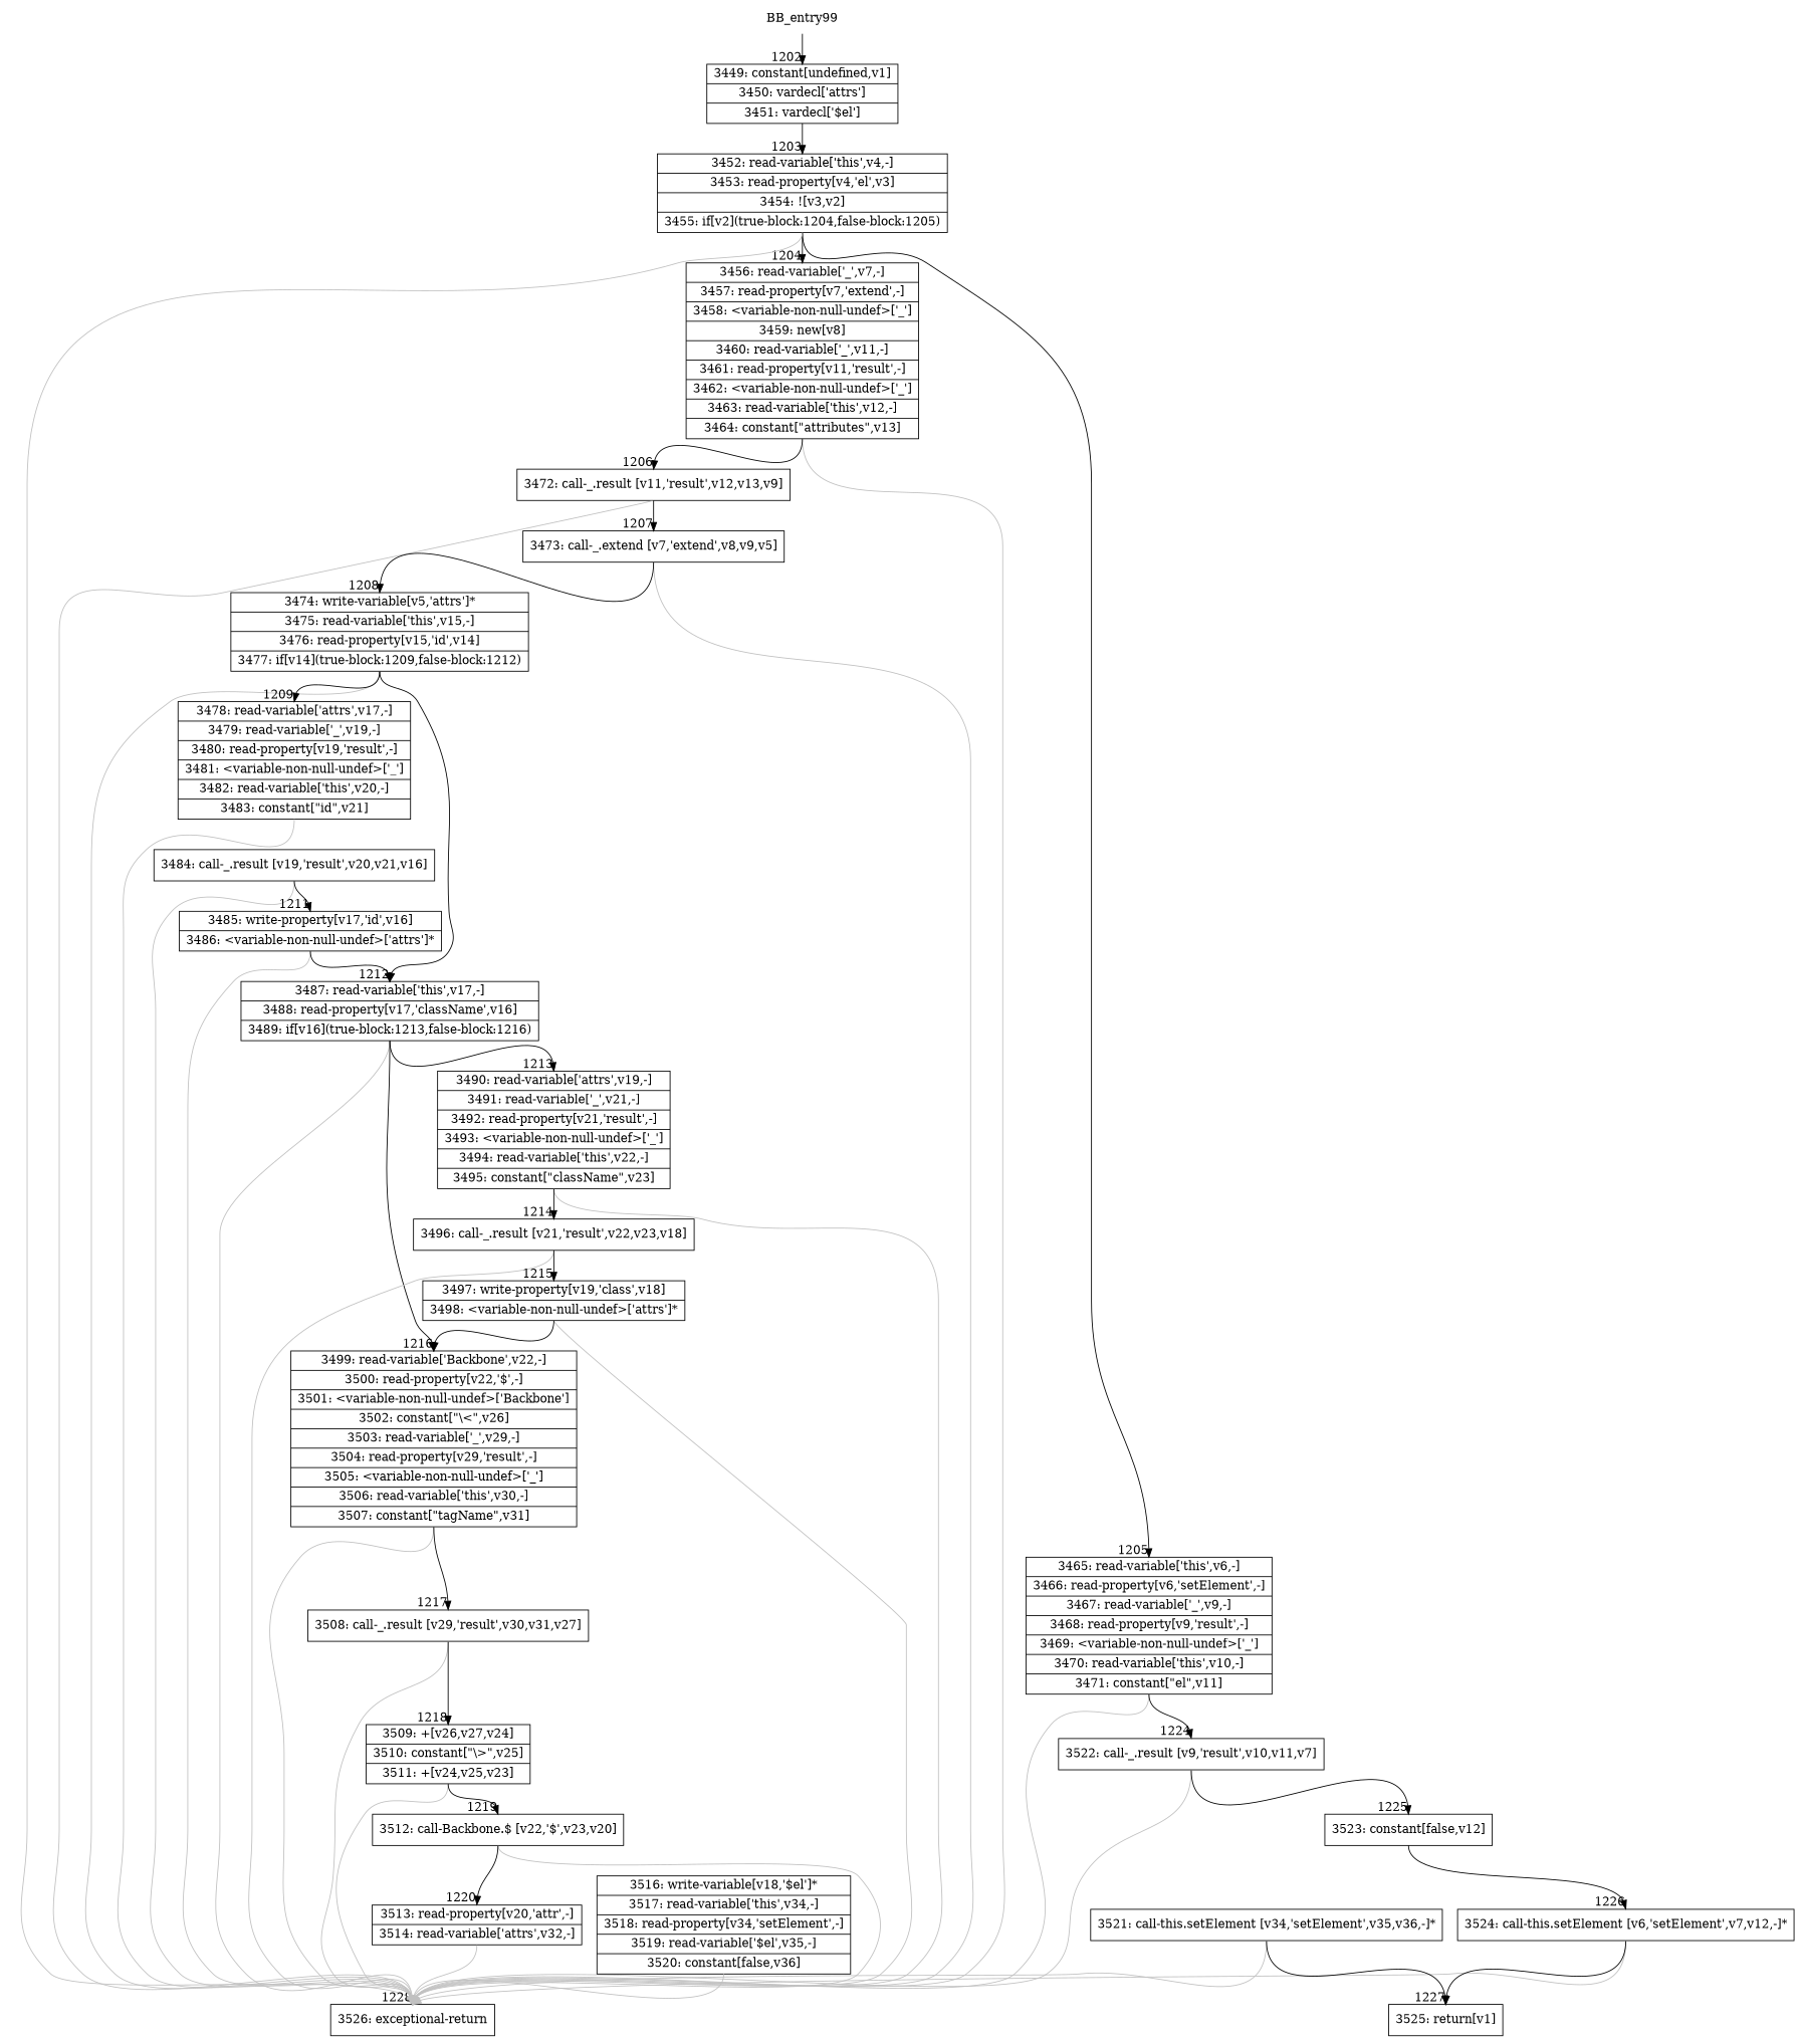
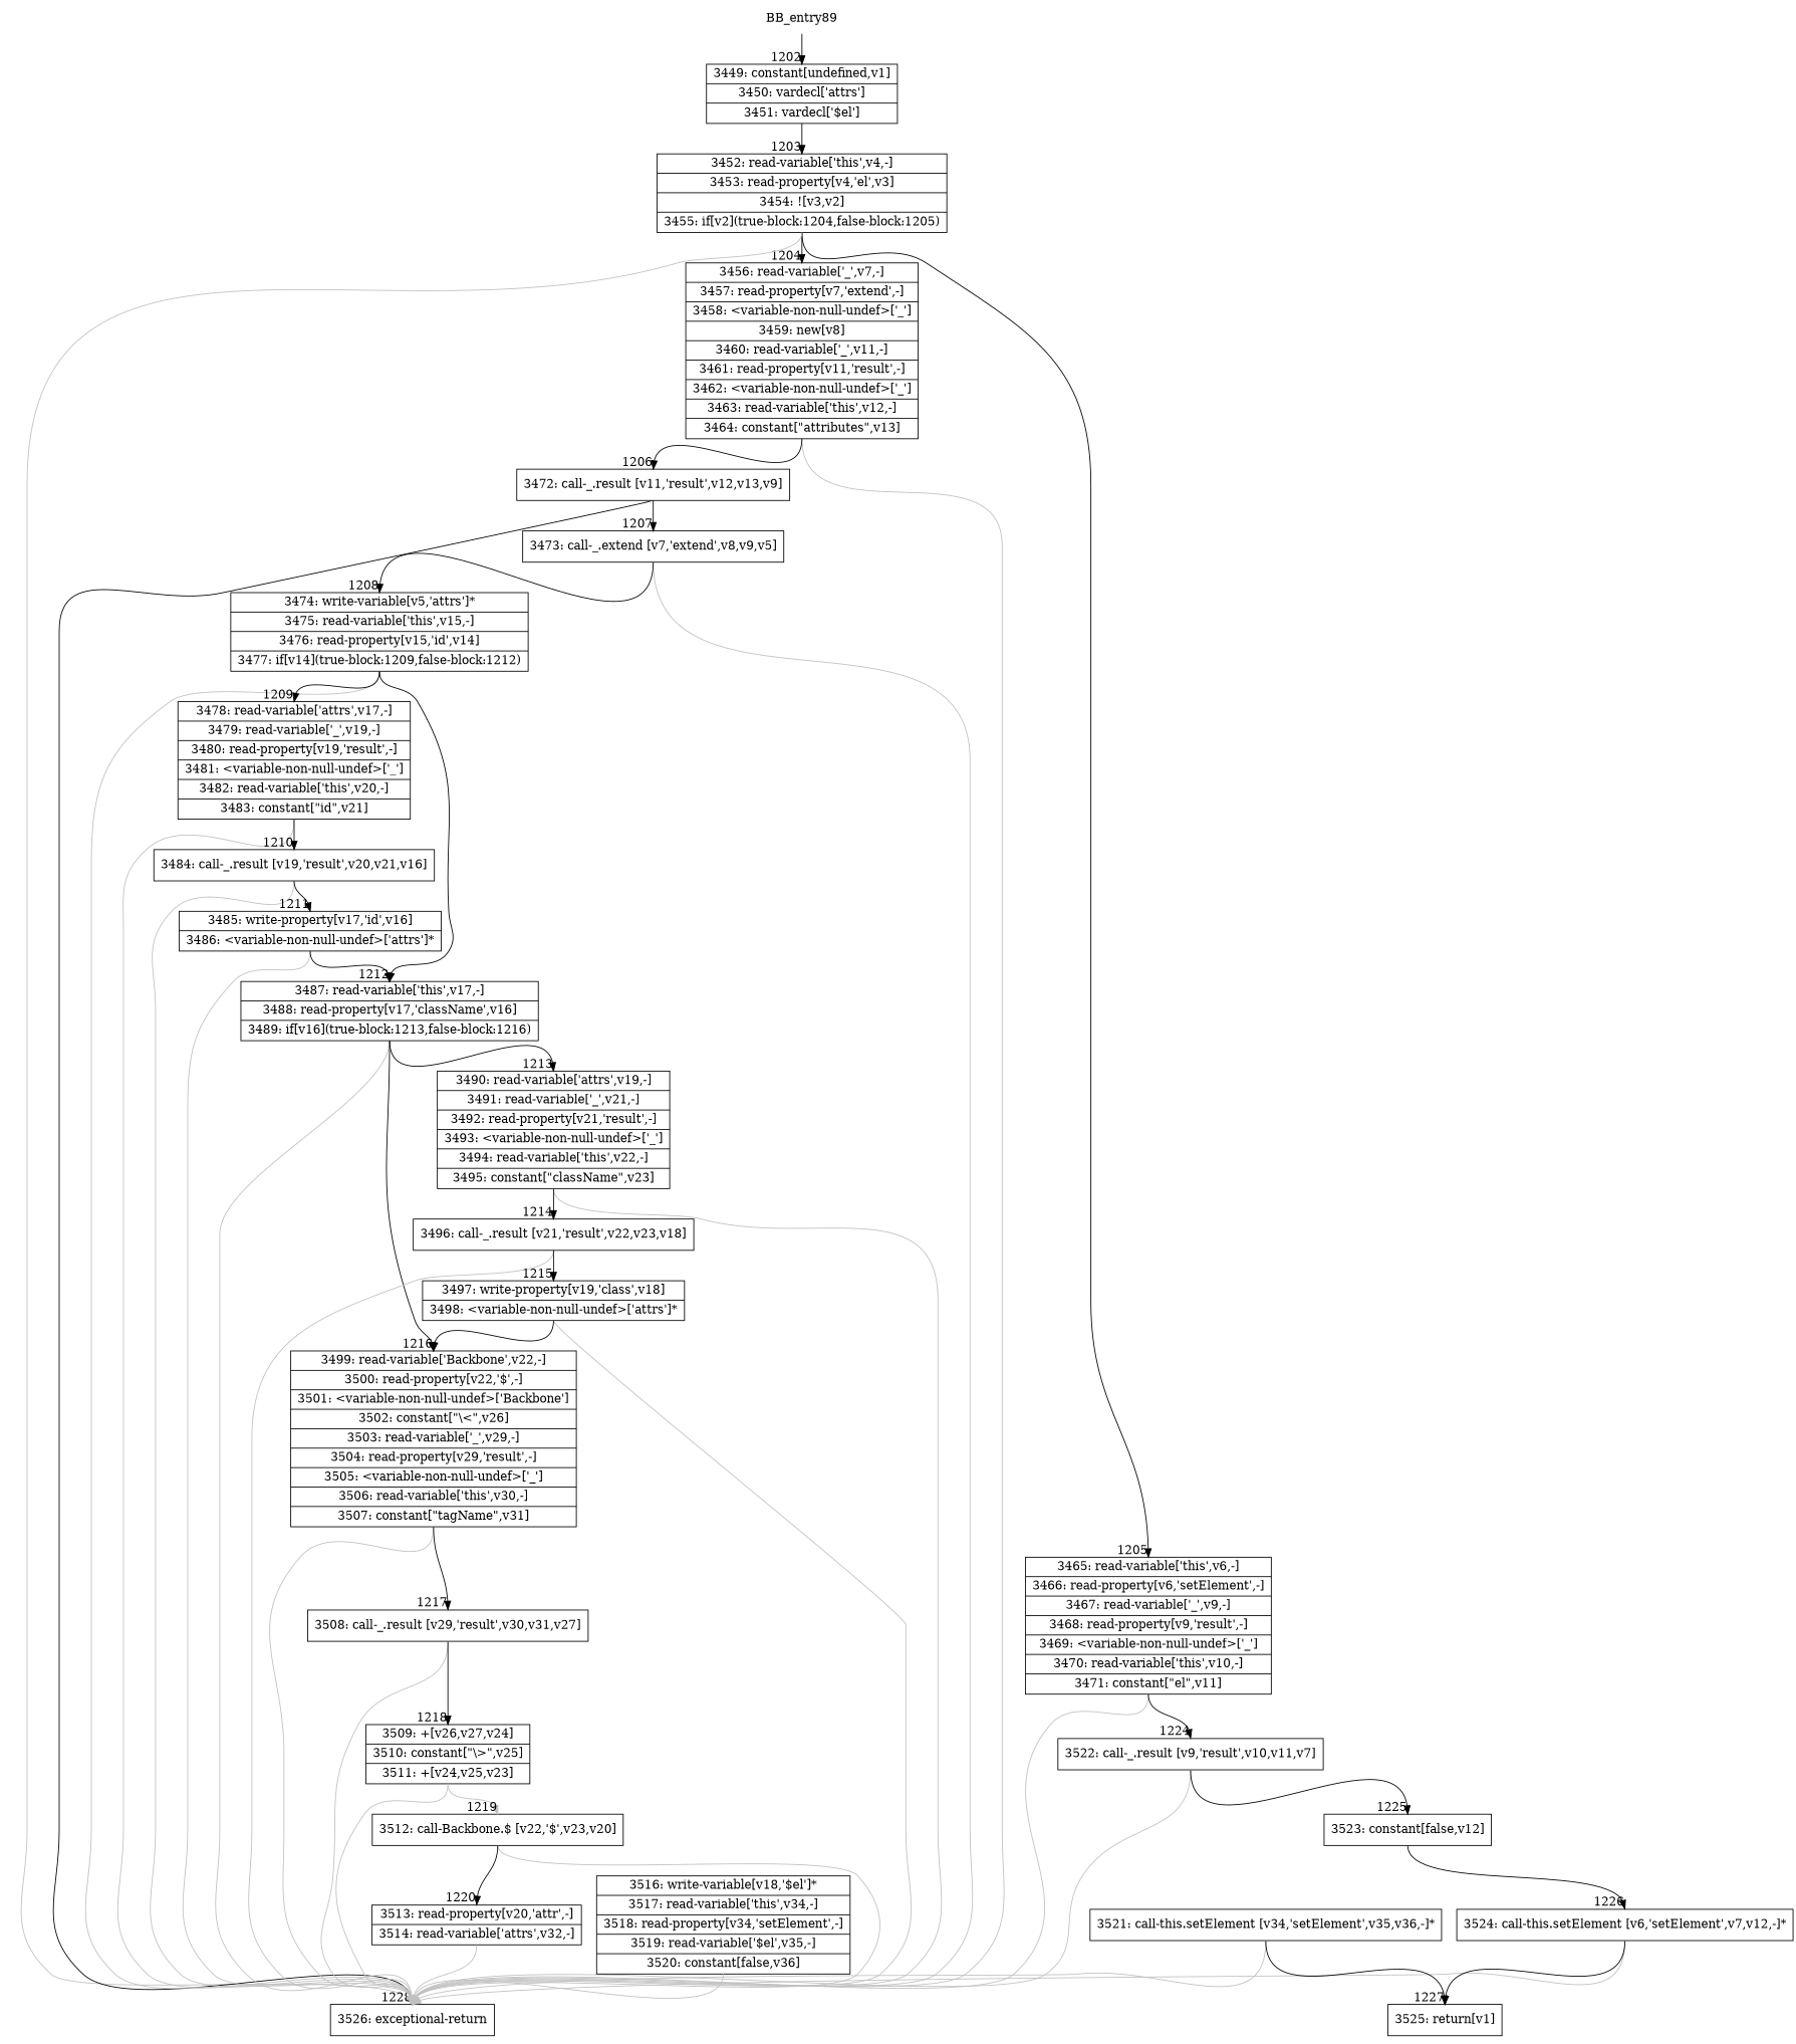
  digraph {
    rankdir=TD
    node [shape=record]
    edge [headport=n tailport=s]
-   BB_entry89 [shape=none label=BB_entry99]
+   BB_entry89 [shape=none]
    n2 [label="{3449: constant[undefined,v1]|3450: vardecl['attrs']|3451: vardecl['$el']}"]
    n3 [label="{3452: read-variable['this',v4,-]|3453: read-property[v4,'el',v3]|3454: ![v3,v2]|3455: if[v2](true-block:1204,false-block:1205)}"]
    n4 [label="{3456: read-variable['_',v7,-]|3457: read-property[v7,'extend',-]|3458: \<variable-non-null-undef\>['_']|3459: new[v8]|3460: read-variable['_',v11,-]|3461: read-property[v11,'result',-]|3462: \<variable-non-null-undef\>['_']|3463: read-variable['this',v12,-]|3464: constant[\"attributes\",v13]}"]
    n5 [label="{3465: read-variable['this',v6,-]|3466: read-property[v6,'setElement',-]|3467: read-variable['_',v9,-]|3468: read-property[v9,'result',-]|3469: \<variable-non-null-undef\>['_']|3470: read-variable['this',v10,-]|3471: constant[\"el\",v11]}"]
    n6 [label="{3526: exceptional-return}"]
    n7 [label="{3472: call-_.result [v11,'result',v12,v13,v9]}"]
    n8 [label="{3522: call-_.result [v9,'result',v10,v11,v7]}"]
    n9 [label="{3473: call-_.extend [v7,'extend',v8,v9,v5]}"]
    n10 [label="{3523: constant[false,v12]}"]
    n11 [label="{3474: write-variable[v5,'attrs']*|3475: read-variable['this',v15,-]|3476: read-property[v15,'id',v14]|3477: if[v14](true-block:1209,false-block:1212)}"]
    n12 [label="{3524: call-this.setElement [v6,'setElement',v7,v12,-]*}"]
    n13 [label="{3478: read-variable['attrs',v17,-]|3479: read-variable['_',v19,-]|3480: read-property[v19,'result',-]|3481: \<variable-non-null-undef\>['_']|3482: read-variable['this',v20,-]|3483: constant[\"id\",v21]}"]
    n14 [label="{3487: read-variable['this',v17,-]|3488: read-property[v17,'className',v16]|3489: if[v16](true-block:1213,false-block:1216)}"]
    n15 [label="{3484: call-_.result [v19,'result',v20,v21,v16]}"]
    n16 [label="{3490: read-variable['attrs',v19,-]|3491: read-variable['_',v21,-]|3492: read-property[v21,'result',-]|3493: \<variable-non-null-undef\>['_']|3494: read-variable['this',v22,-]|3495: constant[\"className\",v23]}"]
    n17 [label="{3499: read-variable['Backbone',v22,-]|3500: read-property[v22,'$',-]|3501: \<variable-non-null-undef\>['Backbone']|3502: constant[\"\\\<\",v26]|3503: read-variable['_',v29,-]|3504: read-property[v29,'result',-]|3505: \<variable-non-null-undef\>['_']|3506: read-variable['this',v30,-]|3507: constant[\"tagName\",v31]}"]
    n18 [label="{3485: write-property[v17,'id',v16]|3486: \<variable-non-null-undef\>['attrs']*}"]
    n19 [label="{3496: call-_.result [v21,'result',v22,v23,v18]}"]
    n20 [label="{3508: call-_.result [v29,'result',v30,v31,v27]}"]
    n21 [label="{3497: write-property[v19,'class',v18]|3498: \<variable-non-null-undef\>['attrs']*}"]
    n22 [label="{3509: +[v26,v27,v24]|3510: constant[\"\\\>\",v25]|3511: +[v24,v25,v23]}"]
    n23 [label="{3512: call-Backbone.$ [v22,'$',v23,v20]}"]
    n24 [label="{3513: read-property[v20,'attr',-]|3514: read-variable['attrs',v32,-]}"]
    n25 [label="{3516: write-variable[v18,'$el']*|3517: read-variable['this',v34,-]|3518: read-property[v34,'setElement',-]|3519: read-variable['$el',v35,-]|3520: constant[false,v36]}"]
    n26 [label="{3521: call-this.setElement [v34,'setElement',v35,v36,-]*}"]
    n27 [label="{3525: return[v1]}"]
    BB_entry89 -> n2 [headlabel="    1202"]
    n2 -> n3 [headlabel="      1203"]
    n3 -> n4 [headlabel="      1204"]
    n3 -> n5 [headlabel="      1205"]
    n3 -> n6 [color=gray headlabel="      1228"]
    n4 -> n6 [color=gray]
    n4 -> n7 [headlabel="      1206"]
    n5 -> n6 [color=gray]
    n5 -> n8 [headlabel="      1224"]
-   n7 -> n6 [color=gray]
+   n7 -> n6 [color=black]
    n7 -> n9 [headlabel="      1207"]
    n8 -> n6 [color=gray]
    n8 -> n10 [headlabel="      1225"]
    n9 -> n6 [color=gray]
    n9 -> n11 [headlabel="      1208"]
    n10 -> n12 [headlabel="      1226"]
    n11 -> n6 [color=gray]
    n11 -> n13 [headlabel="      1209"]
    n11 -> n14 [headlabel="      1212"]
    n12 -> n6 [color=gray]
    n12 -> n27
    n13 -> n6 [color=gray]
+   n13 -> n15 [headlabel="      1210"]
    n14 -> n6 [color=gray]
    n14 -> n16 [headlabel="      1213"]
    n14 -> n17 [headlabel="      1216"]
    n15 -> n6 [color=gray]
    n15 -> n18 [headlabel="      1211"]
    n16 -> n6 [color=gray]
    n16 -> n19 [headlabel="      1214"]
    n17 -> n6 [color=gray]
    n17 -> n20 [headlabel="      1217"]
    n18 -> n6 [color=gray]
    n18 -> n14
    n19 -> n6 [color=gray]
    n19 -> n21 [headlabel="      1215"]
    n20 -> n6 [color=gray]
    n20 -> n22 [headlabel="      1218"]
    n21 -> n6 [color=gray]
    n21 -> n17
    n22 -> n6 [color=gray]
-   n22 -> n23 [headlabel="      1219"]
+   n22 -> n23 [headlabel="      1219" color=gray]
    n23 -> n6 [color=gray]
    n23 -> n24 [headlabel="      1220"]
    n24 -> n6 [color=gray]
    n25 -> n6 [color=gray]
    n26 -> n6 [color=gray]
    n26 -> n27 [headlabel="      1227"]
  }
